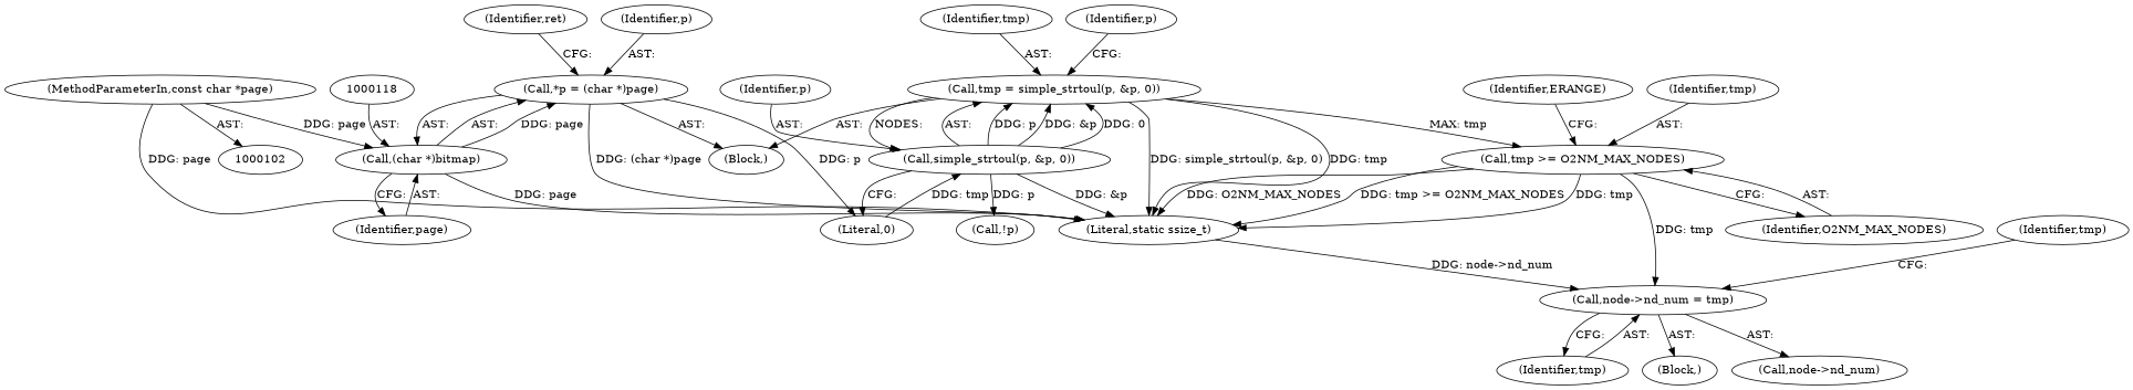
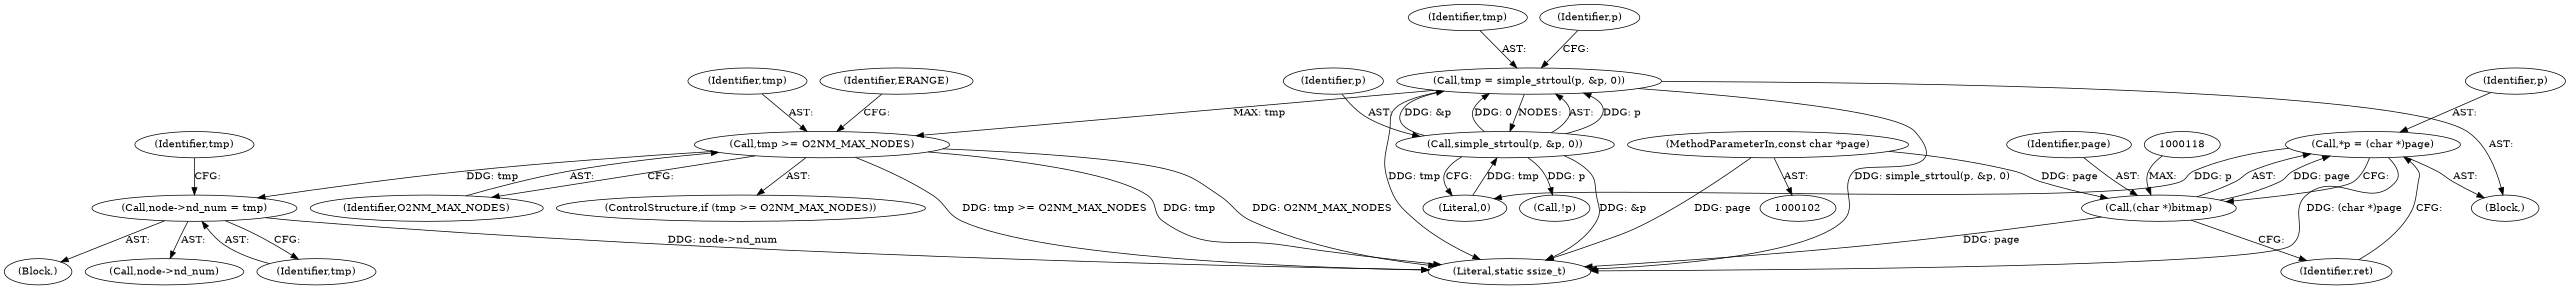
  digraph {
    n1 [label="(Call,node->nd_num = tmp)"]
    n2 [label="(Literal,static ssize_t)"]
    n3 [label="(Identifier,tmp)"]
    n4 [label="(Block,)"]
    n5 [label="(Call,node->nd_num)"]
    n6 [label="(Call,tmp >= O2NM_MAX_NODES)"]
    n7 [label="(Identifier,O2NM_MAX_NODES)"]
+   n8 [label="(ControlStructure,if (tmp >= O2NM_MAX_NODES))"]
    n9 [label="(Call,tmp = simple_strtoul(p, &p, 0))"]
    n10 [label="(Call,simple_strtoul(p, &p, 0))"]
    n11 [label="(Block,)"]
    n12 [label="(Literal,0)"]
    n13 [label="(Call,!p)"]
    n14 [label="(Call,*p = (char *)page)"]
    n15 [label="(Call,(char *)bitmap)"]
    n16 [label="(Identifier,page)"]
    n17 [label="(MethodParameterIn,const char *page)"]
    1000102
    n19 [label="(Identifier,ret)"]
    n20 [label="(Identifier,ERANGE)"]
    n21 [label="(Identifier,tmp)"]
    n22 [label="(Identifier,tmp)"]
    n23 [label="(Identifier,p)"]
    n24 [label="(Identifier,p)"]
    n25 [label="(Identifier,tmp)"]
    n26 [label="(Identifier,p)"]
    1000118
-   n2 -> n1 [label="DDG: node->nd_num"]
+   n1 -> n2 [label="DDG: node->nd_num"]
    n1 -> n3 [label="CFG: "]
    n1 -> n4 [label="AST: "]
    n1 -> n5 [label="AST: "]
    n3 -> n1 [label="AST: "]
    n6 -> n1 [label="DDG: tmp"]
    n6 -> n2 [label="DDG: O2NM_MAX_NODES"]
    n6 -> n2 [label="DDG: tmp >= O2NM_MAX_NODES"]
    n6 -> n2 [label="DDG: tmp"]
    n6 -> n7 [label="CFG: "]
+   n6 -> n8 [label="AST: "]
    n7 -> n6 [label="AST: "]
    n9 -> n2 [label="DDG: simple_strtoul(p, &p, 0)"]
    n9 -> n2 [label="DDG: tmp"]
    n9 -> n6 [label="MAX: tmp"]
    n9 -> n10 [label="NODES: "]
    n9 -> n11 [label="AST: "]
    n10 -> n2 [label="DDG: &p"]
    n10 -> n9 [label="AST: "]
    n10 -> n9 [label="DDG: p"]
    n10 -> n9 [label="DDG: &p"]
    n10 -> n9 [label="DDG: 0"]
    n10 -> n12 [label="CFG: "]
    n10 -> n13 [label="DDG: p"]
    n12 -> n10 [label="DDG: tmp"]
    n14 -> n2 [label="DDG: (char *)page"]
    n14 -> n11 [label="AST: "]
    n14 -> n12 [label="DDG: p"]
-   n14 -> n15 [label="AST: "]
+   n14 -> n15 [label="CFG: "]
    n15 -> n2 [label="DDG: page"]
    n15 -> n14 [label="AST: "]
    n15 -> n14 [label="DDG: page"]
-   n15 -> n16 [label="CFG: "]
+   n15 -> n19 [label="CFG: "]
    n16 -> n15 [label="AST: "]
    n17 -> n2 [label="DDG: page"]
    n17 -> n15 [label="DDG: page"]
    n17 -> 1000102 [label="AST: "]
    n19 -> n14 [label="CFG: "]
    n20 -> n6 [label="CFG: "]
    n21 -> n6 [label="AST: "]
    n22 -> n9 [label="AST: "]
    n23 -> n10 [label="AST: "]
    n24 -> n14 [label="AST: "]
    n25 -> n1 [label="CFG: "]
    n26 -> n9 [label="CFG: "]
-   1000118 -> n15 [label="AST: "]
+   1000118 -> n15 [label="MAX: "]
  }
